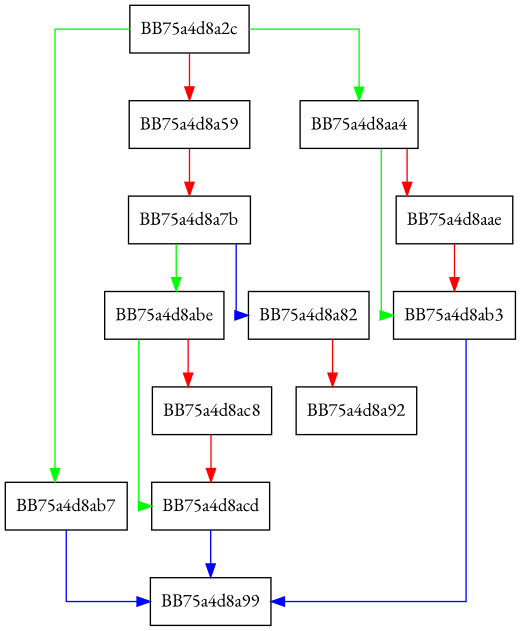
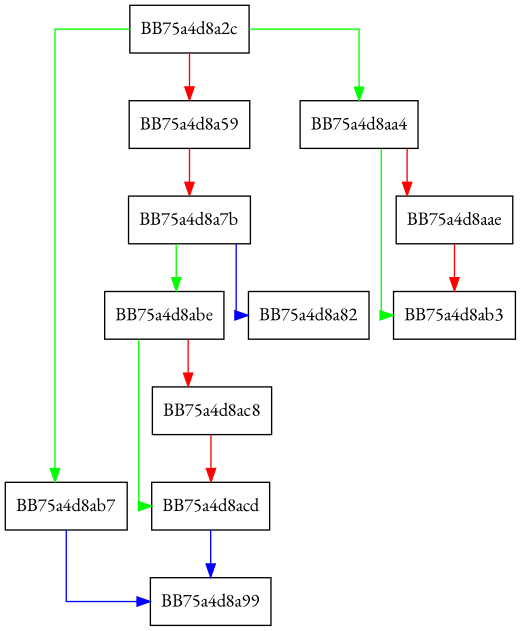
  digraph {
    fontname="EB Garamond"
    splines=ortho
    node [fontname="EB Garamond" shape=box]
    edge [color=red fontname="EB Garamond"]
    BB75a4d8a2c
    BB75a4d8ab7
    BB75a4d8a59
    BB75a4d8aa4
    BB75a4d8a99
    BB75a4d8a7b
    BB75a4d8ab3
    BB75a4d8aae
    BB75a4d8abe
    BB75a4d8a82
    BB75a4d8acd
    BB75a4d8ac8
-   BB75a4d8a92
    BB75a4d8a2c -> BB75a4d8ab7 [color=green]
    BB75a4d8a2c -> BB75a4d8a59
    BB75a4d8a2c -> BB75a4d8aa4 [color=green]
    BB75a4d8ab7 -> BB75a4d8a99 [color=blue]
    BB75a4d8a59 -> BB75a4d8a7b
    BB75a4d8aa4 -> BB75a4d8ab3 [color=green]
    BB75a4d8aa4 -> BB75a4d8aae
    BB75a4d8a7b -> BB75a4d8abe [color=green]
    BB75a4d8a7b -> BB75a4d8a82 [color=blue]
-   BB75a4d8ab3 -> BB75a4d8a99 [color=blue]
    BB75a4d8aae -> BB75a4d8ab3
    BB75a4d8abe -> BB75a4d8acd [color=green]
    BB75a4d8abe -> BB75a4d8ac8
-   BB75a4d8a82 -> BB75a4d8a92
    BB75a4d8acd -> BB75a4d8a99 [color=blue]
    BB75a4d8ac8 -> BB75a4d8acd
  }
